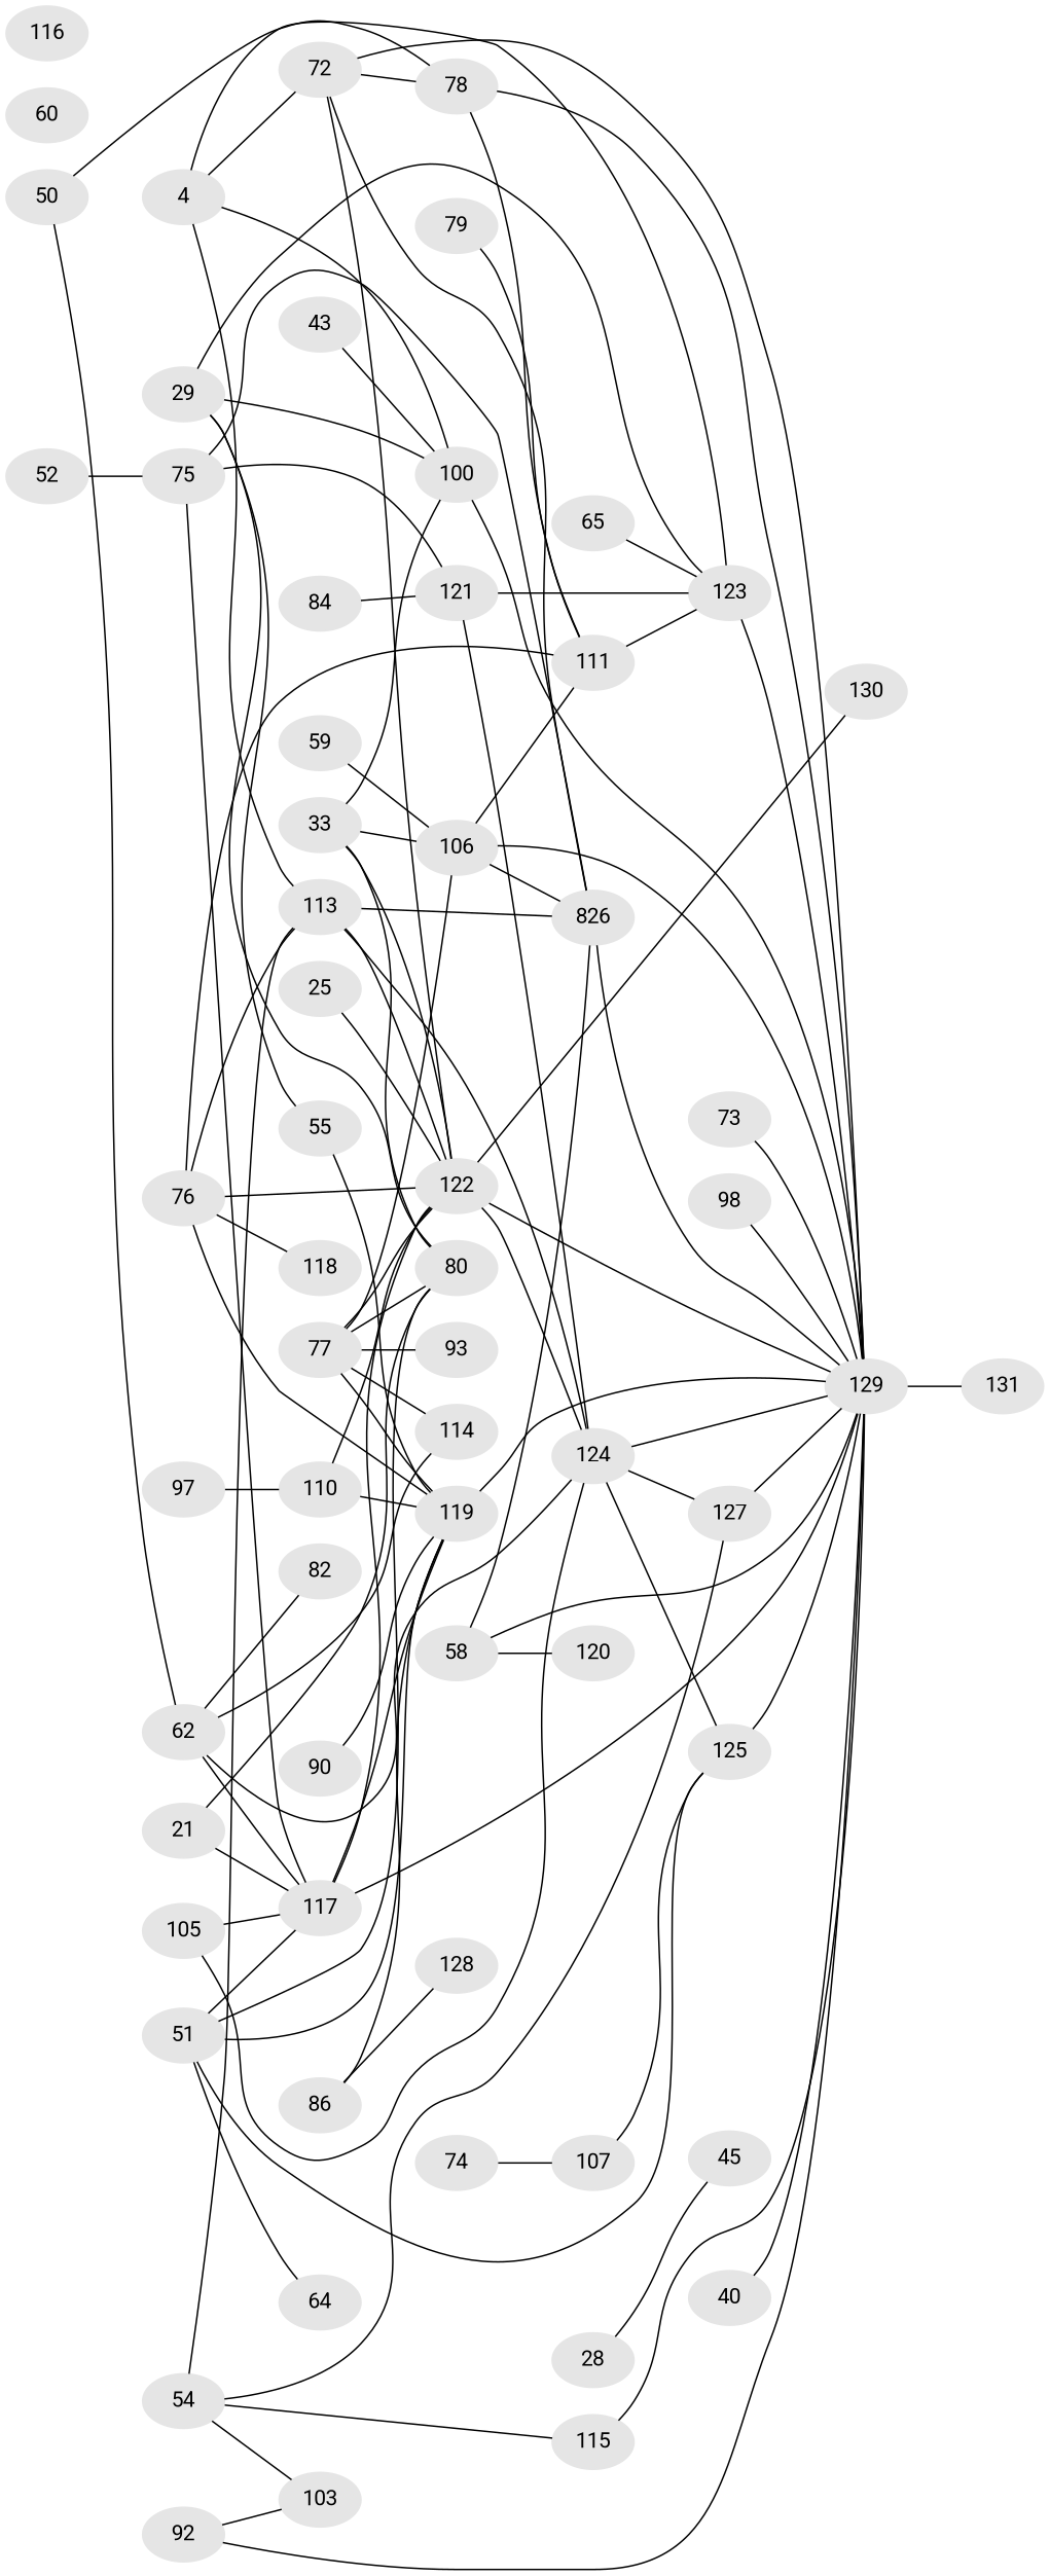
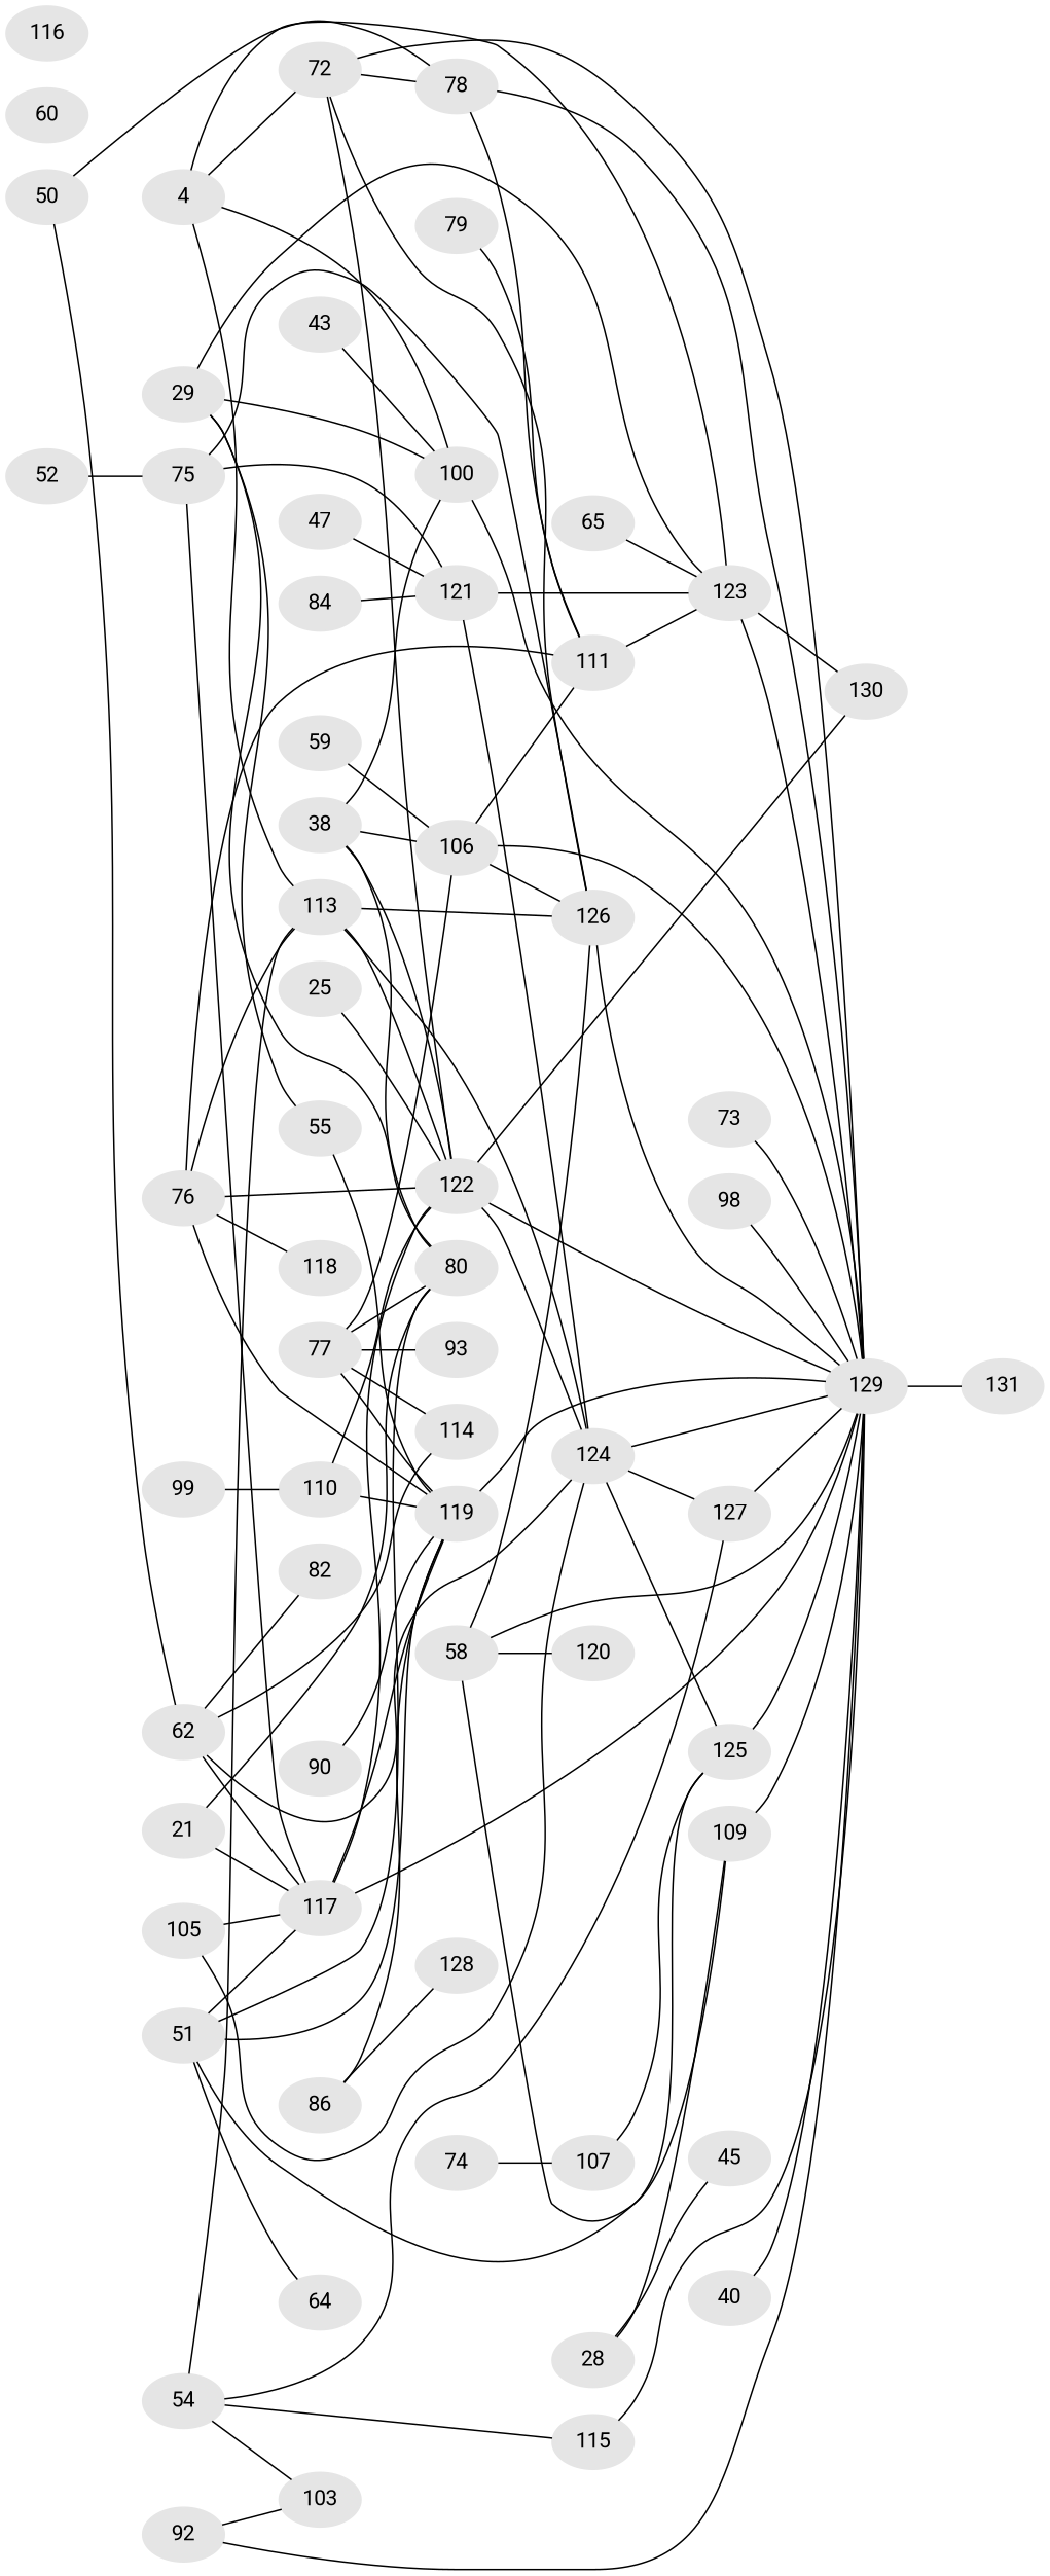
  graph {
    fontname=Roboto
    rankdir=LR
    node [color=gray90 fontname=Roboto style=filled]
    edge [fontname=Roboto]
    72 [super="+71"]
    122 [super="+23+104"]
    129 [super="+27+42+68+61+66+69+101"]
    78 [super="+63"]
-   126 [super="+94" label=826]
+   126 [super="+94"]
    4
    100 [super="+31"]
    113 [super="+36"]
    123 [super="+85"]
    124 [super="+44+56+112"]
    130
    80 [super="+13"]
    21
    117 [super="+8+96"]
    119 [super="+108"]
    25
    28
    45
+   109 [super="+14+83+53"]
    29
    55
-   33
+   33 [label=38]
    106 [super="+16+95"]
    111 [super="+57"]
    131
    40
    43
+   47
    121
    62 [super="+19+22+32"]
    82
    114 [super="+88"]
    50
    51 [super="+34"]
    64
    125
    75 [super="+11"]
    52
    54
    103
    115
    127 [super="+70"]
    58 [super="+20"]
    120
    59
    60
    65
    73
    107 [super="+26"]
    74
    76
    118
    77 [super="+67"]
    93
    79
    84
    86
    128
    90
    92
    98
    110 [super="+41"]
-   99 [label=97]
+   99
    105
    116
    72 -- 122
    72 -- 129 [weight=2]
    72 -- 78
    72 -- 126
    122 -- 129 [weight=2]
    122 -- 124 [weight=2]
    122 -- 130
    129 -- 131
    78 -- 129 [weight=3]
    78 -- 111
    126 -- 129
    4 -- 72 [weight=2]
    4 -- 100 [weight=2]
    4 -- 113 [weight=2]
    4 -- 123
    100 -- 129 [weight=3]
    113 -- 122
    113 -- 126 [weight=2]
    113 -- 124
    123 -- 129
+   123 -- 130
    124 -- 129 [weight=2]
    124 -- 125
    124 -- 127 [weight=2]
    21 -- 80
    21 -- 117
    117 -- 122
    117 -- 129
    117 -- 119
    119 -- 129 [weight=3]
    25 -- 122
    28 -- 45
+   28 -- 109
+   109 -- 129 [weight=5]
    29 -- 100
    29 -- 123
    29 -- 80
    29 -- 55
    55 -- 119
    33 -- 122
    33 -- 100
    33 -- 80
    33 -- 106
    106 -- 129 [weight=2]
    106 -- 126
    106 -- 111 [weight=2]
    111 -- 123
    40 -- 129
    43 -- 100
+   47 -- 121
    121 -- 123 [weight=2]
    121 -- 124
    62 -- 124
    62 -- 117 [weight=2]
    62 -- 82
    62 -- 114
    50 -- 78
    50 -- 62
    51 -- 80
    51 -- 117 [weight=2]
    51 -- 119
    51 -- 64
    51 -- 125 [weight=2]
    125 -- 129 [weight=2]
    75 -- 126
    75 -- 117
    75 -- 121
    52 -- 75
    54 -- 113
    54 -- 103
    54 -- 115
    54 -- 127
    115 -- 129
    127 -- 129 [weight=2]
    58 -- 129
    58 -- 126 [weight=2]
+   58 -- 109
    58 -- 120
    59 -- 106
    65 -- 123
    73 -- 129
    107 -- 125
    74 -- 107
    76 -- 122
    76 -- 113
    76 -- 119
    76 -- 111
    76 -- 118
-   77 -- 122
    77 -- 80
    77 -- 119
    77 -- 106 [weight=2]
    77 -- 114
    77 -- 93
    79 -- 111
    84 -- 121
    86 -- 119
    86 -- 128
    90 -- 119
    92 -- 129
    92 -- 103
    98 -- 129
    110 -- 122 [weight=2]
    110 -- 119 [weight=2]
    99 -- 110
    105 -- 124
    105 -- 117
  }
